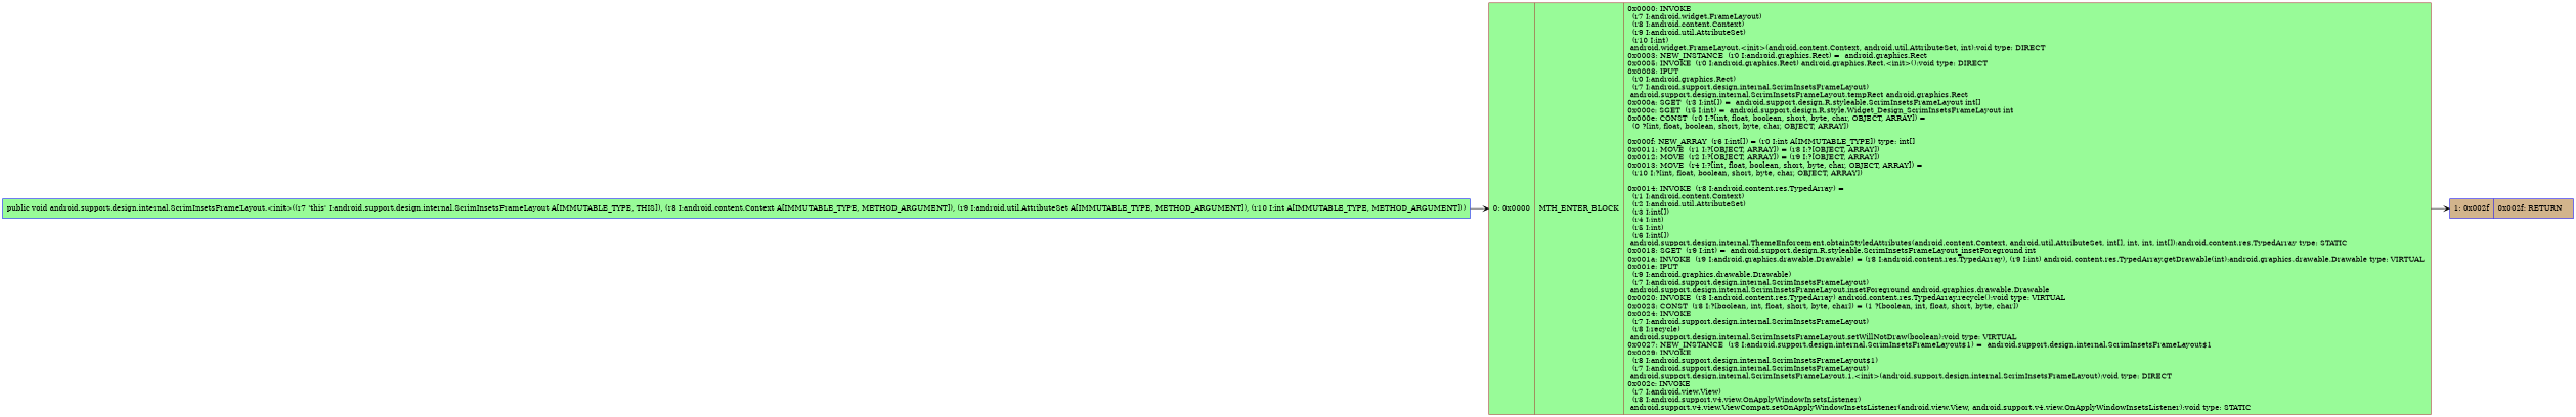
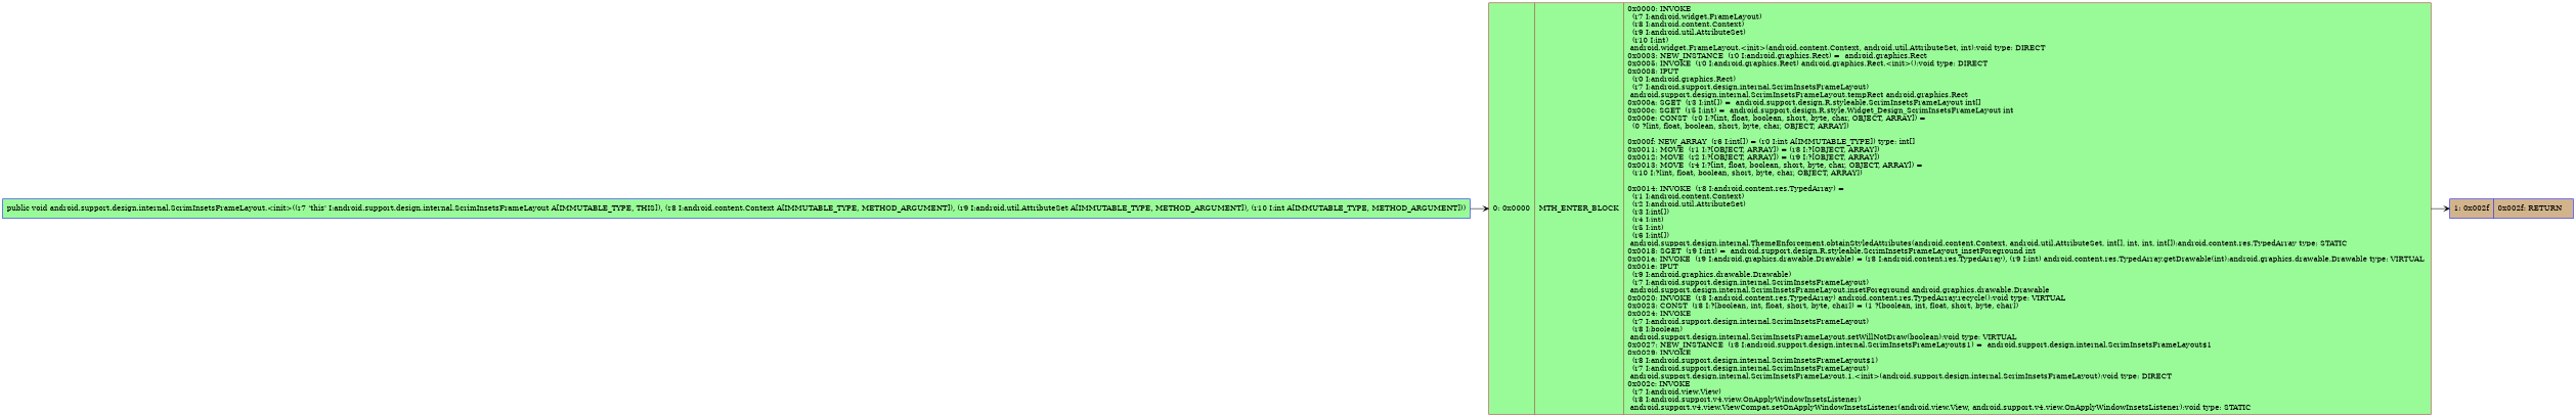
  digraph {
    rankdir=LR
    node [shape=record style=filled fillcolor=palegreen color=blue]
    edge [arrowhead=vee]
-   n1 [label="{0\:\ 0x0000|MTH_ENTER_BLOCK\l|0x0000: INVOKE  \l  (r7 I:android.widget.FrameLayout)\l  (r8 I:android.content.Context)\l  (r9 I:android.util.AttributeSet)\l  (r10 I:int)\l android.widget.FrameLayout.\<init\>(android.content.Context, android.util.AttributeSet, int):void type: DIRECT \l0x0003: NEW_INSTANCE  (r0 I:android.graphics.Rect) =  android.graphics.Rect \l0x0005: INVOKE  (r0 I:android.graphics.Rect) android.graphics.Rect.\<init\>():void type: DIRECT \l0x0008: IPUT  \l  (r0 I:android.graphics.Rect)\l  (r7 I:android.support.design.internal.ScrimInsetsFrameLayout)\l android.support.design.internal.ScrimInsetsFrameLayout.tempRect android.graphics.Rect \l0x000a: SGET  (r3 I:int[]) =  android.support.design.R.styleable.ScrimInsetsFrameLayout int[] \l0x000c: SGET  (r5 I:int) =  android.support.design.R.style.Widget_Design_ScrimInsetsFrameLayout int \l0x000e: CONST  (r0 I:?[int, float, boolean, short, byte, char, OBJECT, ARRAY]) = \l  (0 ?[int, float, boolean, short, byte, char, OBJECT, ARRAY])\l \l0x000f: NEW_ARRAY  (r6 I:int[]) = (r0 I:int A[IMMUTABLE_TYPE]) type: int[] \l0x0011: MOVE  (r1 I:?[OBJECT, ARRAY]) = (r8 I:?[OBJECT, ARRAY]) \l0x0012: MOVE  (r2 I:?[OBJECT, ARRAY]) = (r9 I:?[OBJECT, ARRAY]) \l0x0013: MOVE  (r4 I:?[int, float, boolean, short, byte, char, OBJECT, ARRAY]) = \l  (r10 I:?[int, float, boolean, short, byte, char, OBJECT, ARRAY])\l \l0x0014: INVOKE  (r8 I:android.content.res.TypedArray) = \l  (r1 I:android.content.Context)\l  (r2 I:android.util.AttributeSet)\l  (r3 I:int[])\l  (r4 I:int)\l  (r5 I:int)\l  (r6 I:int[])\l android.support.design.internal.ThemeEnforcement.obtainStyledAttributes(android.content.Context, android.util.AttributeSet, int[], int, int, int[]):android.content.res.TypedArray type: STATIC \l0x0018: SGET  (r9 I:int) =  android.support.design.R.styleable.ScrimInsetsFrameLayout_insetForeground int \l0x001a: INVOKE  (r9 I:android.graphics.drawable.Drawable) = (r8 I:android.content.res.TypedArray), (r9 I:int) android.content.res.TypedArray.getDrawable(int):android.graphics.drawable.Drawable type: VIRTUAL \l0x001e: IPUT  \l  (r9 I:android.graphics.drawable.Drawable)\l  (r7 I:android.support.design.internal.ScrimInsetsFrameLayout)\l android.support.design.internal.ScrimInsetsFrameLayout.insetForeground android.graphics.drawable.Drawable \l0x0020: INVOKE  (r8 I:android.content.res.TypedArray) android.content.res.TypedArray.recycle():void type: VIRTUAL \l0x0023: CONST  (r8 I:?[boolean, int, float, short, byte, char]) = (1 ?[boolean, int, float, short, byte, char]) \l0x0024: INVOKE  \l  (r7 I:android.support.design.internal.ScrimInsetsFrameLayout)\l  (r8 I:recycle)\l android.support.design.internal.ScrimInsetsFrameLayout.setWillNotDraw(boolean):void type: VIRTUAL \l0x0027: NEW_INSTANCE  (r8 I:android.support.design.internal.ScrimInsetsFrameLayout$1) =  android.support.design.internal.ScrimInsetsFrameLayout$1 \l0x0029: INVOKE  \l  (r8 I:android.support.design.internal.ScrimInsetsFrameLayout$1)\l  (r7 I:android.support.design.internal.ScrimInsetsFrameLayout)\l android.support.design.internal.ScrimInsetsFrameLayout.1.\<init\>(android.support.design.internal.ScrimInsetsFrameLayout):void type: DIRECT \l0x002c: INVOKE  \l  (r7 I:android.view.View)\l  (r8 I:android.support.v4.view.OnApplyWindowInsetsListener)\l android.support.v4.view.ViewCompat.setOnApplyWindowInsetsListener(android.view.View, android.support.v4.view.OnApplyWindowInsetsListener):void type: STATIC \l}" color=brown]
+   n1 [label="{0\:\ 0x0000|MTH_ENTER_BLOCK\l|0x0000: INVOKE  \l  (r7 I:android.widget.FrameLayout)\l  (r8 I:android.content.Context)\l  (r9 I:android.util.AttributeSet)\l  (r10 I:int)\l android.widget.FrameLayout.\<init\>(android.content.Context, android.util.AttributeSet, int):void type: DIRECT \l0x0003: NEW_INSTANCE  (r0 I:android.graphics.Rect) =  android.graphics.Rect \l0x0005: INVOKE  (r0 I:android.graphics.Rect) android.graphics.Rect.\<init\>():void type: DIRECT \l0x0008: IPUT  \l  (r0 I:android.graphics.Rect)\l  (r7 I:android.support.design.internal.ScrimInsetsFrameLayout)\l android.support.design.internal.ScrimInsetsFrameLayout.tempRect android.graphics.Rect \l0x000a: SGET  (r3 I:int[]) =  android.support.design.R.styleable.ScrimInsetsFrameLayout int[] \l0x000c: SGET  (r5 I:int) =  android.support.design.R.style.Widget_Design_ScrimInsetsFrameLayout int \l0x000e: CONST  (r0 I:?[int, float, boolean, short, byte, char, OBJECT, ARRAY]) = \l  (0 ?[int, float, boolean, short, byte, char, OBJECT, ARRAY])\l \l0x000f: NEW_ARRAY  (r6 I:int[]) = (r0 I:int A[IMMUTABLE_TYPE]) type: int[] \l0x0011: MOVE  (r1 I:?[OBJECT, ARRAY]) = (r8 I:?[OBJECT, ARRAY]) \l0x0012: MOVE  (r2 I:?[OBJECT, ARRAY]) = (r9 I:?[OBJECT, ARRAY]) \l0x0013: MOVE  (r4 I:?[int, float, boolean, short, byte, char, OBJECT, ARRAY]) = \l  (r10 I:?[int, float, boolean, short, byte, char, OBJECT, ARRAY])\l \l0x0014: INVOKE  (r8 I:android.content.res.TypedArray) = \l  (r1 I:android.content.Context)\l  (r2 I:android.util.AttributeSet)\l  (r3 I:int[])\l  (r4 I:int)\l  (r5 I:int)\l  (r6 I:int[])\l android.support.design.internal.ThemeEnforcement.obtainStyledAttributes(android.content.Context, android.util.AttributeSet, int[], int, int, int[]):android.content.res.TypedArray type: STATIC \l0x0018: SGET  (r9 I:int) =  android.support.design.R.styleable.ScrimInsetsFrameLayout_insetForeground int \l0x001a: INVOKE  (r9 I:android.graphics.drawable.Drawable) = (r8 I:android.content.res.TypedArray), (r9 I:int) android.content.res.TypedArray.getDrawable(int):android.graphics.drawable.Drawable type: VIRTUAL \l0x001e: IPUT  \l  (r9 I:android.graphics.drawable.Drawable)\l  (r7 I:android.support.design.internal.ScrimInsetsFrameLayout)\l android.support.design.internal.ScrimInsetsFrameLayout.insetForeground android.graphics.drawable.Drawable \l0x0020: INVOKE  (r8 I:android.content.res.TypedArray) android.content.res.TypedArray.recycle():void type: VIRTUAL \l0x0023: CONST  (r8 I:?[boolean, int, float, short, byte, char]) = (1 ?[boolean, int, float, short, byte, char]) \l0x0024: INVOKE  \l  (r7 I:android.support.design.internal.ScrimInsetsFrameLayout)\l  (r8 I:boolean)\l android.support.design.internal.ScrimInsetsFrameLayout.setWillNotDraw(boolean):void type: VIRTUAL \l0x0027: NEW_INSTANCE  (r8 I:android.support.design.internal.ScrimInsetsFrameLayout$1) =  android.support.design.internal.ScrimInsetsFrameLayout$1 \l0x0029: INVOKE  \l  (r8 I:android.support.design.internal.ScrimInsetsFrameLayout$1)\l  (r7 I:android.support.design.internal.ScrimInsetsFrameLayout)\l android.support.design.internal.ScrimInsetsFrameLayout.1.\<init\>(android.support.design.internal.ScrimInsetsFrameLayout):void type: DIRECT \l0x002c: INVOKE  \l  (r7 I:android.view.View)\l  (r8 I:android.support.v4.view.OnApplyWindowInsetsListener)\l android.support.v4.view.ViewCompat.setOnApplyWindowInsetsListener(android.view.View, android.support.v4.view.OnApplyWindowInsetsListener):void type: STATIC \l}" color=brown]
    n2 [label="{1\:\ 0x002f|0x002f: RETURN   \l}" fillcolor=tan]
    n3 [label="{public void android.support.design.internal.ScrimInsetsFrameLayout.\<init\>((r7 'this' I:android.support.design.internal.ScrimInsetsFrameLayout A[IMMUTABLE_TYPE, THIS]), (r8 I:android.content.Context A[IMMUTABLE_TYPE, METHOD_ARGUMENT]), (r9 I:android.util.AttributeSet A[IMMUTABLE_TYPE, METHOD_ARGUMENT]), (r10 I:int A[IMMUTABLE_TYPE, METHOD_ARGUMENT])) }"]
    n1 -> n2
    n3 -> n1
  }
